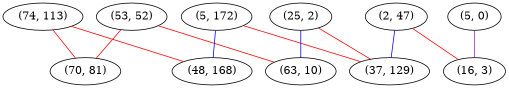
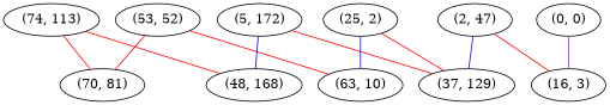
  graph {
    edge [color=red weight=1]
    "(53, 52)"
    "(70, 81)"
    "(63, 10)"
-   "(0, 0)" [label="(5, 0)"]
+   "(0, 0)"
    "(16, 3)"
    "(74, 113)"
    "(48, 168)"
    "(5, 172)"
    "(37, 129)"
    "(25, 2)"
    "(2, 47)"
    "(53, 52)" -- "(70, 81)"
    "(53, 52)" -- "(63, 10)"
    "(0, 0)" -- "(16, 3)" [color=purple weight=4]
    "(74, 113)" -- "(70, 81)"
    "(74, 113)" -- "(48, 168)"
    "(5, 172)" -- "(48, 168)" [color=blue weight=3]
    "(5, 172)" -- "(37, 129)"
    "(25, 2)" -- "(63, 10)" [color=blue weight=3]
    "(25, 2)" -- "(37, 129)"
    "(2, 47)" -- "(16, 3)"
    "(2, 47)" -- "(37, 129)" [color=blue]
  }
